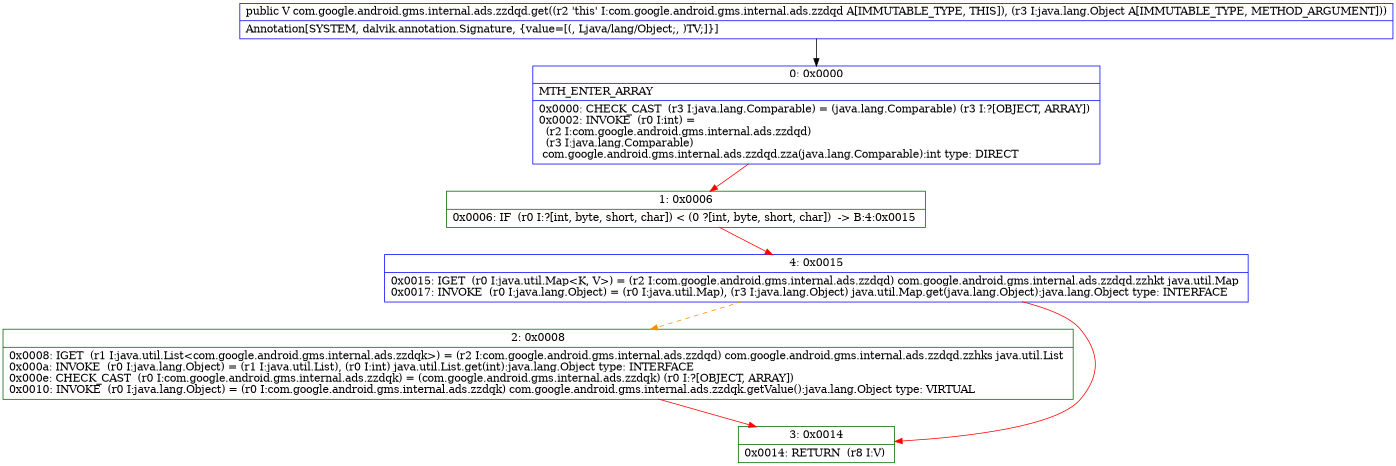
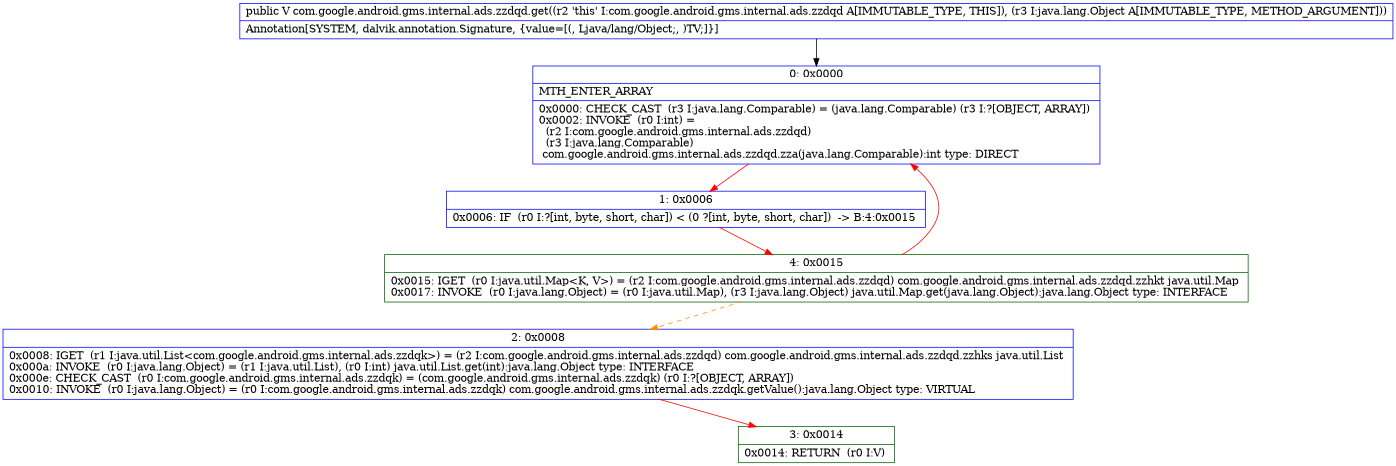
  digraph {
    node [color=blue shape=record]
    edge [color=red]
    n1 [label="{0\:\ 0x0000|MTH_ENTER_ARRAY\l|0x0000: CHECK_CAST  (r3 I:java.lang.Comparable) = (java.lang.Comparable) (r3 I:?[OBJECT, ARRAY]) \l0x0002: INVOKE  (r0 I:int) = \l  (r2 I:com.google.android.gms.internal.ads.zzdqd)\l  (r3 I:java.lang.Comparable)\l com.google.android.gms.internal.ads.zzdqd.zza(java.lang.Comparable):int type: DIRECT \l}"]
-   n2 [color=darkgreen label="{1\:\ 0x0006|0x0006: IF  (r0 I:?[int, byte, short, char]) \< (0 ?[int, byte, short, char])  \-\> B:4:0x0015 \l}"]
-   n3 [label="{4\:\ 0x0015|0x0015: IGET  (r0 I:java.util.Map\<K, V\>) = (r2 I:com.google.android.gms.internal.ads.zzdqd) com.google.android.gms.internal.ads.zzdqd.zzhkt java.util.Map \l0x0017: INVOKE  (r0 I:java.lang.Object) = (r0 I:java.util.Map), (r3 I:java.lang.Object) java.util.Map.get(java.lang.Object):java.lang.Object type: INTERFACE \l}"]
-   n4 [color=darkgreen label="{2\:\ 0x0008|0x0008: IGET  (r1 I:java.util.List\<com.google.android.gms.internal.ads.zzdqk\>) = (r2 I:com.google.android.gms.internal.ads.zzdqd) com.google.android.gms.internal.ads.zzdqd.zzhks java.util.List \l0x000a: INVOKE  (r0 I:java.lang.Object) = (r1 I:java.util.List), (r0 I:int) java.util.List.get(int):java.lang.Object type: INTERFACE \l0x000e: CHECK_CAST  (r0 I:com.google.android.gms.internal.ads.zzdqk) = (com.google.android.gms.internal.ads.zzdqk) (r0 I:?[OBJECT, ARRAY]) \l0x0010: INVOKE  (r0 I:java.lang.Object) = (r0 I:com.google.android.gms.internal.ads.zzdqk) com.google.android.gms.internal.ads.zzdqk.getValue():java.lang.Object type: VIRTUAL \l}"]
-   n5 [color=darkgreen label="{3\:\ 0x0014|0x0014: RETURN  (r8 I:V) \l}"]
+   n2 [label="{1\:\ 0x0006|0x0006: IF  (r0 I:?[int, byte, short, char]) \< (0 ?[int, byte, short, char])  \-\> B:4:0x0015 \l}"]
+   n3 [color=darkgreen label="{4\:\ 0x0015|0x0015: IGET  (r0 I:java.util.Map\<K, V\>) = (r2 I:com.google.android.gms.internal.ads.zzdqd) com.google.android.gms.internal.ads.zzdqd.zzhkt java.util.Map \l0x0017: INVOKE  (r0 I:java.lang.Object) = (r0 I:java.util.Map), (r3 I:java.lang.Object) java.util.Map.get(java.lang.Object):java.lang.Object type: INTERFACE \l}"]
+   n4 [label="{2\:\ 0x0008|0x0008: IGET  (r1 I:java.util.List\<com.google.android.gms.internal.ads.zzdqk\>) = (r2 I:com.google.android.gms.internal.ads.zzdqd) com.google.android.gms.internal.ads.zzdqd.zzhks java.util.List \l0x000a: INVOKE  (r0 I:java.lang.Object) = (r1 I:java.util.List), (r0 I:int) java.util.List.get(int):java.lang.Object type: INTERFACE \l0x000e: CHECK_CAST  (r0 I:com.google.android.gms.internal.ads.zzdqk) = (com.google.android.gms.internal.ads.zzdqk) (r0 I:?[OBJECT, ARRAY]) \l0x0010: INVOKE  (r0 I:java.lang.Object) = (r0 I:com.google.android.gms.internal.ads.zzdqk) com.google.android.gms.internal.ads.zzdqk.getValue():java.lang.Object type: VIRTUAL \l}"]
+   n5 [color=darkgreen label="{3\:\ 0x0014|0x0014: RETURN  (r0 I:V) \l}"]
    n6 [label="{public V com.google.android.gms.internal.ads.zzdqd.get((r2 'this' I:com.google.android.gms.internal.ads.zzdqd A[IMMUTABLE_TYPE, THIS]), (r3 I:java.lang.Object A[IMMUTABLE_TYPE, METHOD_ARGUMENT]))  | Annotation[SYSTEM, dalvik.annotation.Signature, \{value=[(, Ljava\/lang\/Object;, )TV;]\}]\l}"]
    n1 -> n2
    n2 -> n3
    n3 -> n4 [color=darkorange style=dashed]
-   n3 -> n5
+   n3 -> n1
    n4 -> n5
    n6 -> n1 [color=black]
  }
